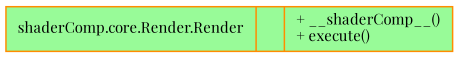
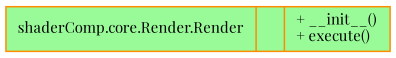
  digraph {
    rankdir=LR
    fontname="Playfair Display"
-   n1 [color=darkorange fillcolor=palegreen fontcolor=black fontname="Playfair Display" fontsize=10 height=0.2 label="{shaderComp.core.Render.Render\n||+ __shaderComp__()\l+ execute()\l}" shape=record style=filled width=0.4]
+   n1 [color=darkorange fillcolor=palegreen fontcolor=black fontname="Playfair Display" fontsize=10 height=0.2 label="{shaderComp.core.Render.Render\n||+ __init__()\l+ execute()\l}" shape=record style=filled width=0.4]
  }
